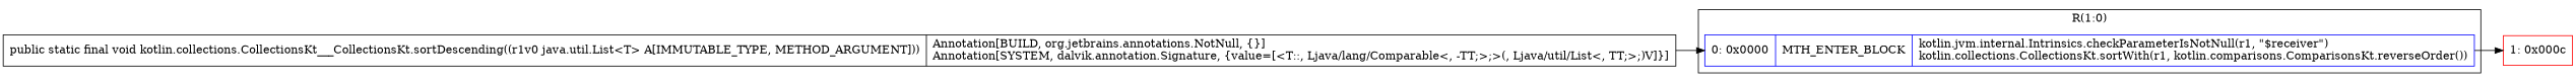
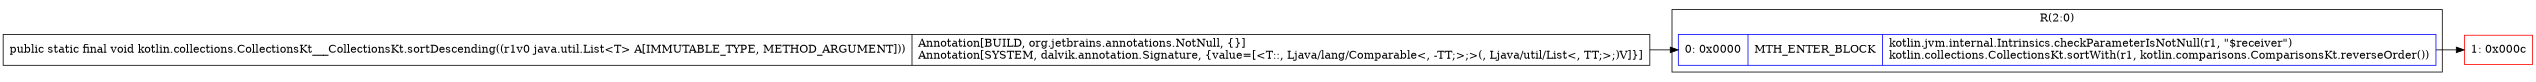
  digraph {
    rankdir=LR
    node [shape=record]
    n1 [color=blue label="{0\:\ 0x0000|MTH_ENTER_BLOCK\l|kotlin.jvm.internal.Intrinsics.checkParameterIsNotNull(r1, \"$receiver\")\lkotlin.collections.CollectionsKt.sortWith(r1, kotlin.comparisons.ComparisonsKt.reverseOrder())\l}"]
    n2 [color=red label="{1\:\ 0x000c}"]
    n3 [label="{public static final void kotlin.collections.CollectionsKt___CollectionsKt.sortDescending((r1v0 java.util.List\<T\> A[IMMUTABLE_TYPE, METHOD_ARGUMENT]))  | Annotation[BUILD, org.jetbrains.annotations.NotNull, \{\}]\lAnnotation[SYSTEM, dalvik.annotation.Signature, \{value=[\<T::, Ljava\/lang\/Comparable\<, \-TT;\>;\>(, Ljava\/util\/List\<, TT;\>;)V]\}]\l}"]
    subgraph cluster_1 {
-     label="R(1:0)"
+     label="R(2:0)"
      n1
    }
    n1 -> n2
    n3 -> n1
  }
